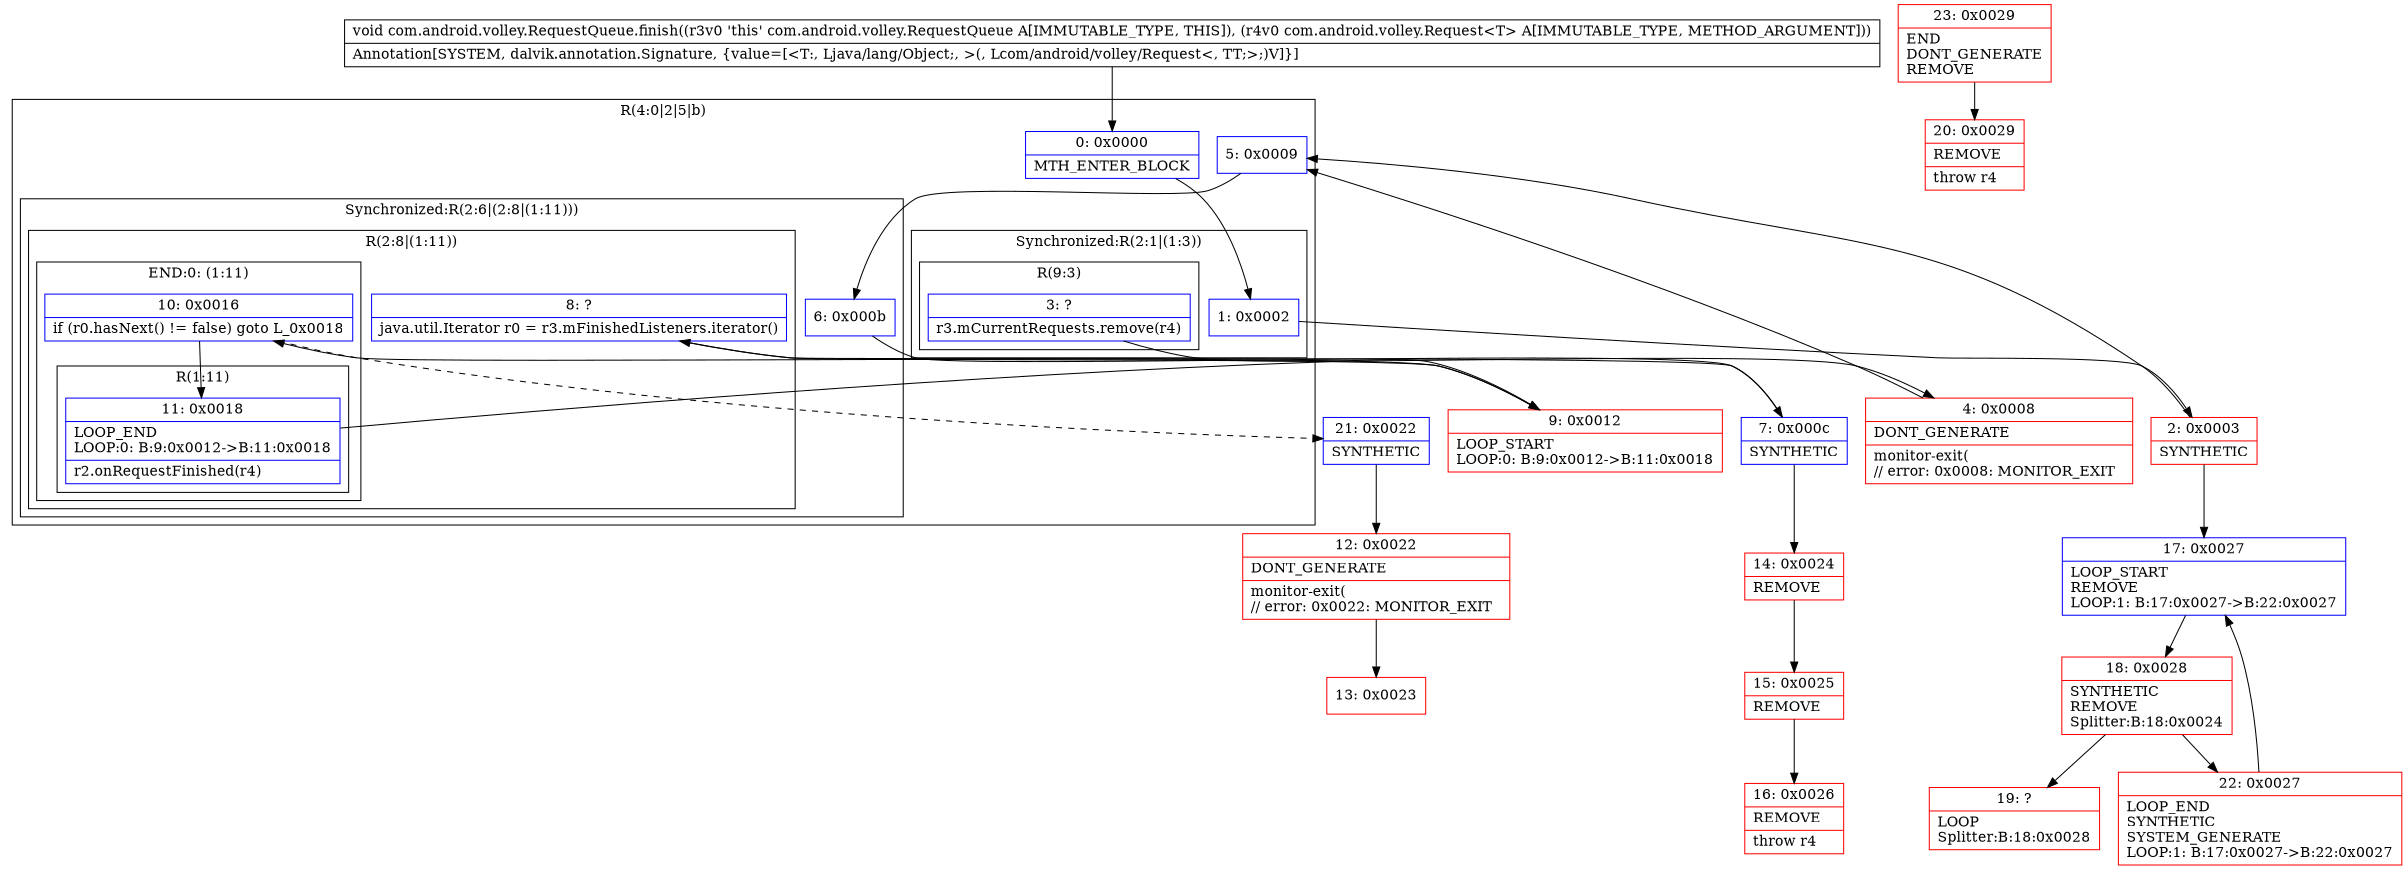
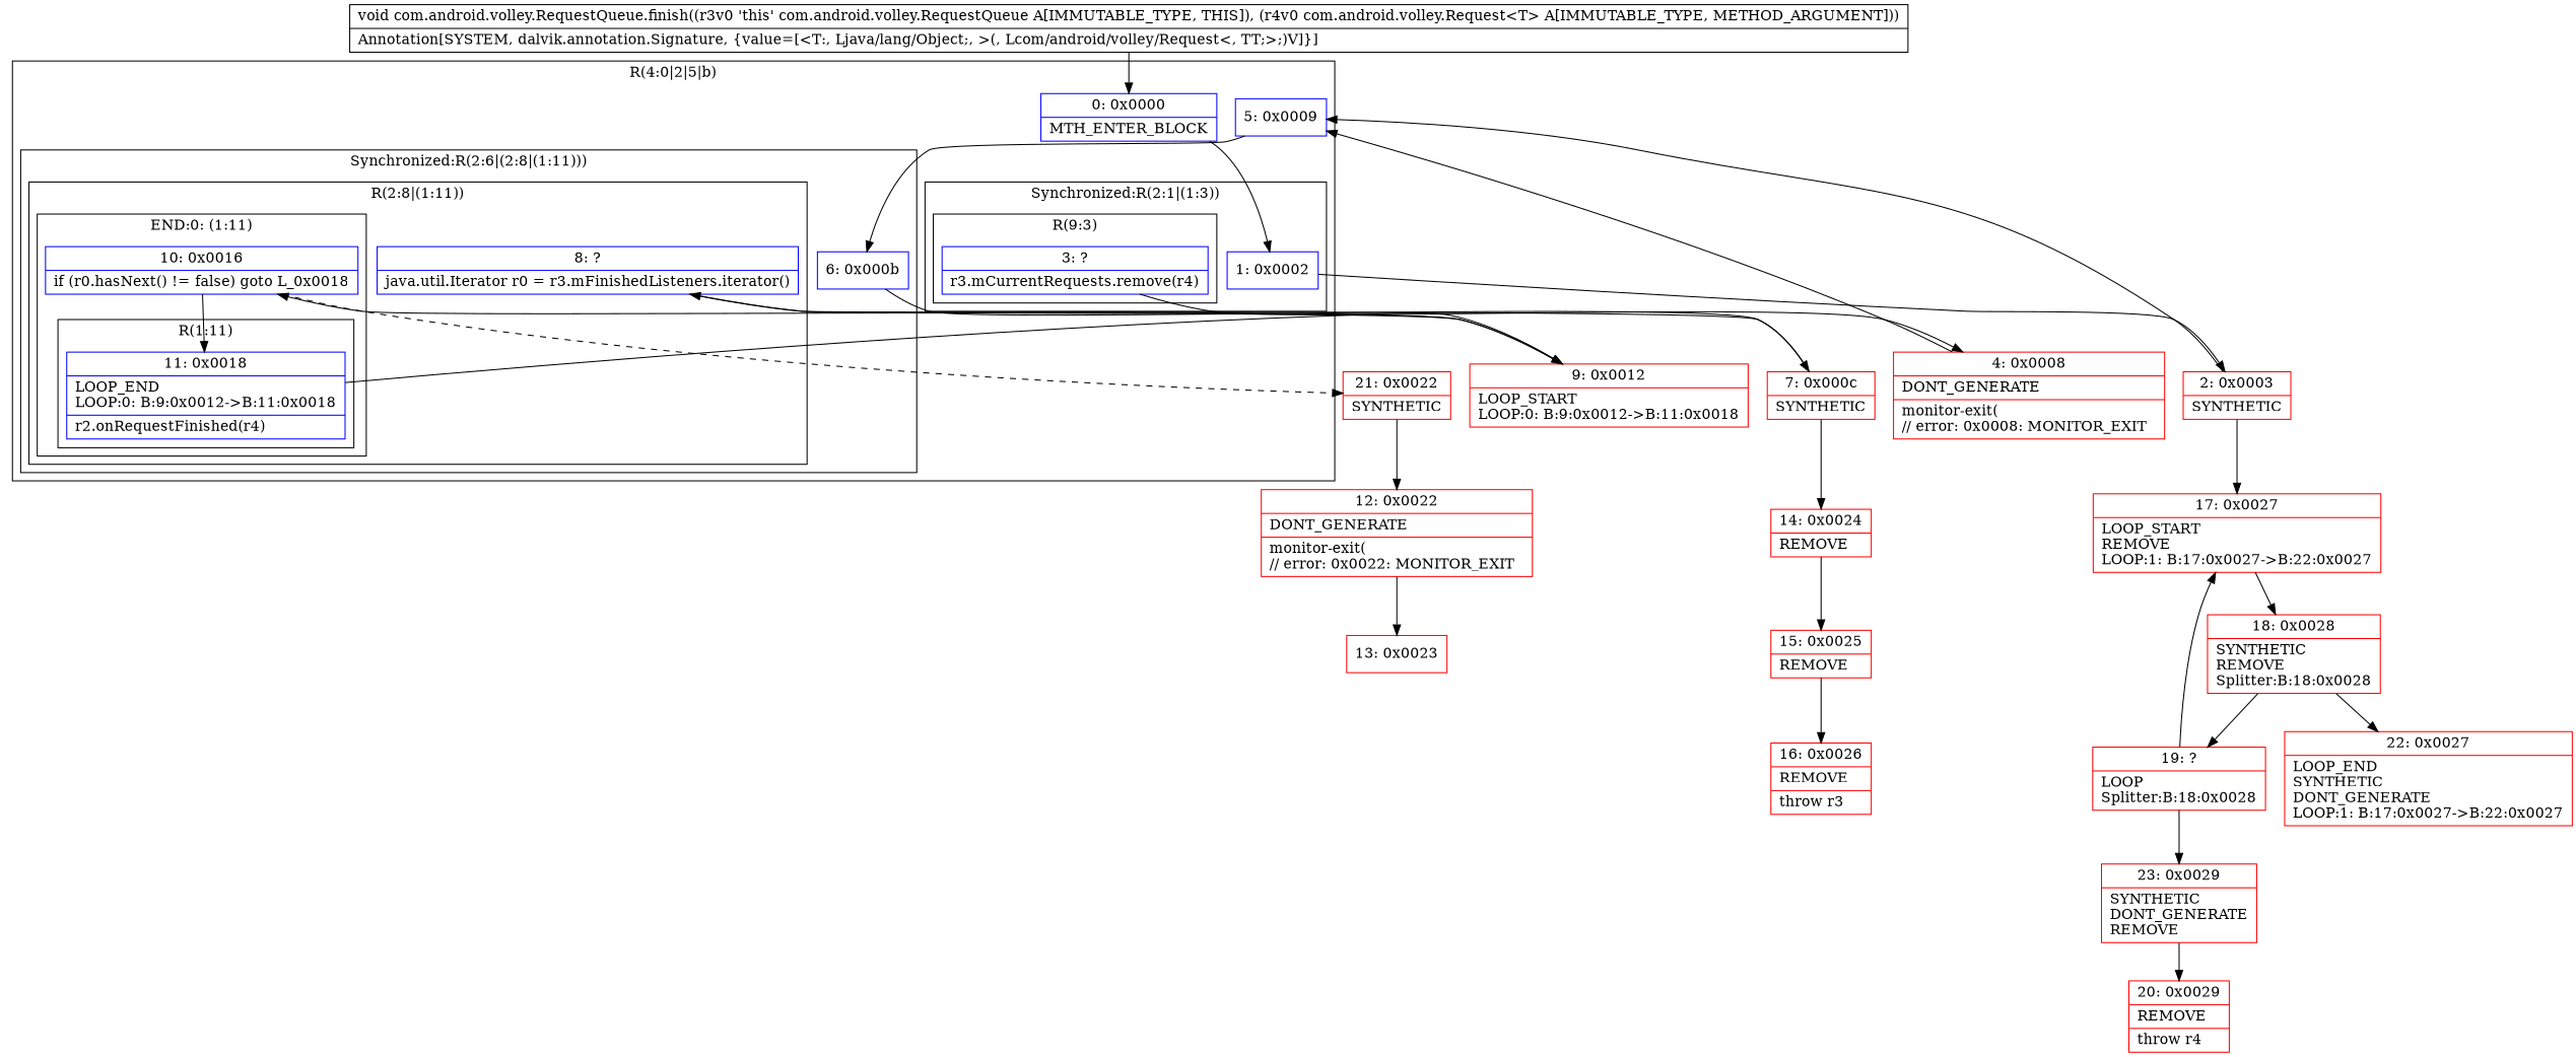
  digraph {
    node [color=red shape=record]
    n1 [color=blue label="{3\:\ ?|r3.mCurrentRequests.remove(r4)\l}"]
    n2 [color=blue label="{1\:\ 0x0002}"]
    n3 [color=blue label="{11\:\ 0x0018|LOOP_END\lLOOP:0: B:9:0x0012\-\>B:11:0x0018\l|r2.onRequestFinished(r4)\l}"]
    n4 [color=blue label="{10\:\ 0x0016|if (r0.hasNext() != false) goto L_0x0018\l}"]
    n5 [color=blue label="{8\:\ ?|java.util.Iterator r0 = r3.mFinishedListeners.iterator()\l}"]
    n6 [color=blue label="{6\:\ 0x000b}"]
    n7 [color=blue label="{0\:\ 0x0000|MTH_ENTER_BLOCK\l}"]
    n8 [color=blue label="{5\:\ 0x0009}"]
    n9 [label="{4\:\ 0x0008|DONT_GENERATE\l|monitor\-exit(\l\/\/ error: 0x0008: MONITOR_EXIT  \l}"]
    n10 [label="{2\:\ 0x0003|SYNTHETIC\l}"]
    n11 [label="{9\:\ 0x0012|LOOP_START\lLOOP:0: B:9:0x0012\-\>B:11:0x0018\l}"]
-   n12 [color=blue label="{21\:\ 0x0022|SYNTHETIC\l}"]
-   n13 [color=blue label="{7\:\ 0x000c|SYNTHETIC\l}"]
-   n14 [color=blue label="{17\:\ 0x0027|LOOP_START\lREMOVE\lLOOP:1: B:17:0x0027\-\>B:22:0x0027\l}"]
+   n12 [label="{21\:\ 0x0022|SYNTHETIC\l}"]
+   n13 [label="{7\:\ 0x000c|SYNTHETIC\l}"]
+   n14 [label="{17\:\ 0x0027|LOOP_START\lREMOVE\lLOOP:1: B:17:0x0027\-\>B:22:0x0027\l}"]
    n15 [label="{14\:\ 0x0024|REMOVE\l}"]
    n16 [label="{12\:\ 0x0022|DONT_GENERATE\l|monitor\-exit(\l\/\/ error: 0x0022: MONITOR_EXIT  \l}"]
-   n17 [label="{18\:\ 0x0028|SYNTHETIC\lREMOVE\lSplitter:B:18:0x0024\l}"]
+   n17 [label="{18\:\ 0x0028|SYNTHETIC\lREMOVE\lSplitter:B:18:0x0028\l}"]
    n18 [label="{15\:\ 0x0025|REMOVE\l}"]
    n19 [label="{13\:\ 0x0023}"]
-   n20 [label="{16\:\ 0x0026|REMOVE\l|throw r4\l}"]
+   n20 [label="{16\:\ 0x0026|REMOVE\l|throw r3\l}"]
    n21 [label="{19\:\ ?|LOOP\lSplitter:B:18:0x0028\l}"]
-   n22 [label="{22\:\ 0x0027|LOOP_END\lSYNTHETIC\lSYSTEM_GENERATE\lLOOP:1: B:17:0x0027\-\>B:22:0x0027\l}"]
-   n23 [label="{23\:\ 0x0029|END\lDONT_GENERATE\lREMOVE\l}"]
+   n22 [label="{22\:\ 0x0027|LOOP_END\lSYNTHETIC\lDONT_GENERATE\lLOOP:1: B:17:0x0027\-\>B:22:0x0027\l}"]
+   n23 [label="{23\:\ 0x0029|SYNTHETIC\lDONT_GENERATE\lREMOVE\l}"]
    n24 [label="{20\:\ 0x0029|REMOVE\l|throw r4\l}"]
    n25 [label="{void com.android.volley.RequestQueue.finish((r3v0 'this' com.android.volley.RequestQueue A[IMMUTABLE_TYPE, THIS]), (r4v0 com.android.volley.Request\<T\> A[IMMUTABLE_TYPE, METHOD_ARGUMENT]))  | Annotation[SYSTEM, dalvik.annotation.Signature, \{value=[\<T:, Ljava\/lang\/Object;, \>(, Lcom\/android\/volley\/Request\<, TT;\>;)V]\}]\l}" color=""]
    subgraph cluster_1 {
      label="R(4:0|2|5|b)"
      n7
      n8
      subgraph cluster_2 {
        label="Synchronized:R(2:1|(1:3))"
        n2
        subgraph cluster_3 {
          label="R(9:3)"
          n1
        }
      }
      subgraph cluster_4 {
        label="Synchronized:R(2:6|(2:8|(1:11)))"
        n6
        subgraph cluster_5 {
          label="R(2:8|(1:11))"
          n5
          subgraph cluster_6 {
            label="END:0: (1:11)"
            n4
            subgraph cluster_7 {
              label="R(1:11)"
              n3
            }
          }
        }
      }
    }
    n1 -> n9
    n2 -> n10
    n3 -> n11
    n4 -> n3
    n4 -> n12 [style=dashed]
    n5 -> n11
    n6 -> n13
    n7 -> n2
    n8 -> n6
    n9 -> n8
    n10 -> n8
    n10 -> n14
    n11 -> n4
    n12 -> n16
    n13 -> n5
    n13 -> n15
    n14 -> n17
    n15 -> n18
    n16 -> n19
    n17 -> n21
    n17 -> n22
    n18 -> n20
-   n22 -> n14
+   n21 -> n23
+   n21 -> n14
    n23 -> n24
    n25 -> n7
  }
